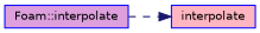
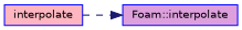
  digraph {
    rankdir=LR
    node [color=blue fontname=Helvetica fontsize=10 shape=record style=filled]
    n1 [fillcolor=lightpink fontcolor=black height=0.2 label=interpolate width=0.4]
    n2 [height=0.2 label="Foam::interpolate" width=0.4 fillcolor=plum]
-   n2 -> n1 [color=midnightblue fontname=Helvetica fontsize=10 labelfontname=Helvetica labelfontsize=10 style=dashed]
+   n1 -> n2 [color=midnightblue fontname=Helvetica fontsize=10 labelfontname=Helvetica labelfontsize=10 style=dashed]
  }
